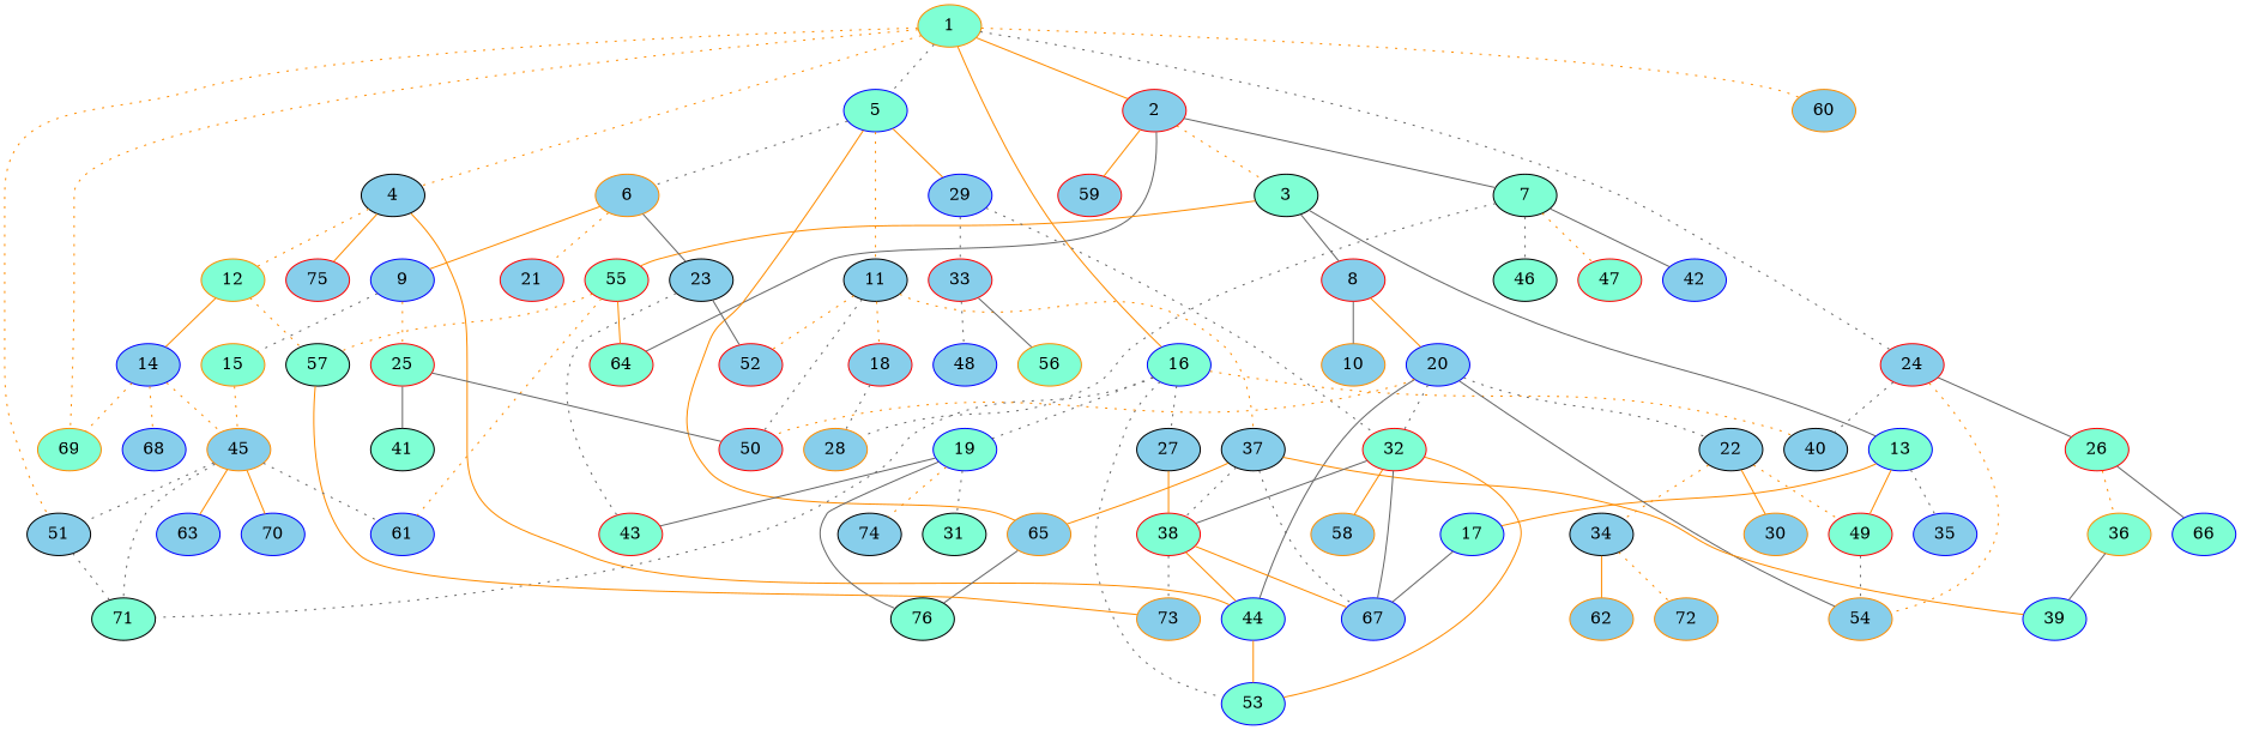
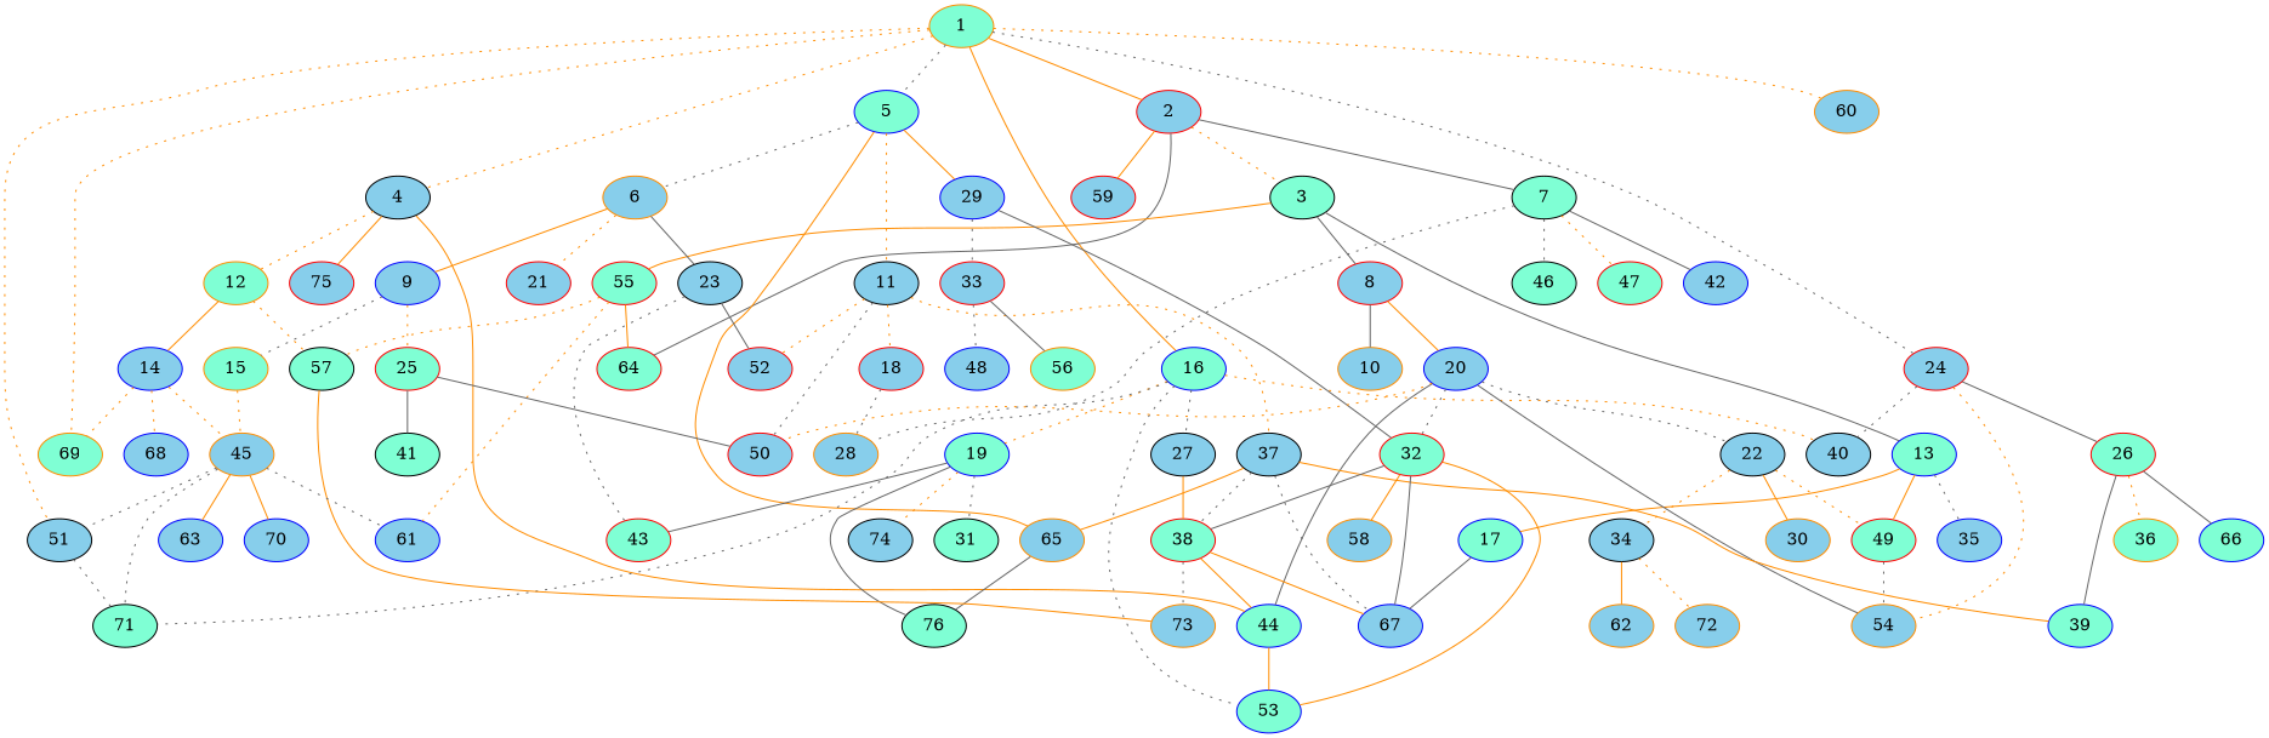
  graph {
    node [color=blue fillcolor=skyblue style=filled]
    edge [color=darkorange style=dotted]
    1 [color=darkorange fillcolor=aquamarine]
    2 [color=red]
    4 [color=black]
    5 [fillcolor=aquamarine]
    16 [fillcolor=aquamarine]
    24 [color=red]
    51 [color=black]
    60 [color=darkorange]
    69 [color=darkorange fillcolor=aquamarine]
    3 [color=black fillcolor=aquamarine]
    7 [color=black fillcolor=aquamarine]
    59 [color=red]
    64 [color=red fillcolor=aquamarine]
    12 [color=darkorange fillcolor=aquamarine]
    44 [fillcolor=aquamarine]
    75 [color=red]
    6 [color=darkorange]
    11 [color=black]
    29
    65 [color=darkorange]
    19 [fillcolor=aquamarine]
    27 [color=black]
    40 [color=black]
    53 [fillcolor=aquamarine]
    71 [color=black fillcolor=aquamarine]
    54 [color=darkorange]
    26 [color=red fillcolor=aquamarine]
    8 [color=red]
    13 [fillcolor=aquamarine]
    55 [color=red fillcolor=aquamarine]
    28 [color=darkorange]
    42
    46 [color=black fillcolor=aquamarine]
    47 [color=red fillcolor=aquamarine]
    10 [color=darkorange]
    20
    17 [fillcolor=aquamarine]
    35
    49 [color=red fillcolor=aquamarine]
    57 [color=black fillcolor=aquamarine]
    61
    14
    9
    21 [color=red]
    23 [color=black]
    18 [color=red]
    37 [color=black]
    50 [color=red]
    52 [color=red]
    32 [color=red fillcolor=aquamarine]
    33 [color=red]
    76 [color=black fillcolor=aquamarine]
    15 [color=darkorange fillcolor=aquamarine]
    25 [color=red fillcolor=aquamarine]
    43 [color=red fillcolor=aquamarine]
    22 [color=black]
    45 [color=darkorange]
    41 [color=black fillcolor=aquamarine]
    67
    39 [fillcolor=aquamarine]
    38 [color=red fillcolor=aquamarine]
    68
    73 [color=darkorange]
    63
    70
    31 [color=black fillcolor=aquamarine]
    74 [color=black]
    30 [color=darkorange]
    34 [color=black]
    58 [color=darkorange]
    62 [color=darkorange]
    72 [color=darkorange]
    36 [color=darkorange fillcolor=aquamarine]
    66 [fillcolor=aquamarine]
    48
    56 [color=darkorange fillcolor=aquamarine]
    1 -- 2 [style=solid]
    1 -- 4
    1 -- 5 [color=gray40]
    1 -- 16 [style=solid]
    1 -- 24 [color=gray40]
    1 -- 51
    1 -- 60
    1 -- 69
    2 -- 3
    2 -- 7 [color=gray40 style=solid]
    2 -- 59 [style=solid]
    2 -- 64 [color=gray40 style=solid]
    4 -- 12
    4 -- 44 [style=solid]
    4 -- 75 [style=solid]
    5 -- 6 [color=gray40]
    5 -- 11
    5 -- 29 [style=solid]
    5 -- 65 [style=solid]
-   16 -- 19 [color=gray40]
+   16 -- 19
    16 -- 27 [color=gray40]
    16 -- 40
    16 -- 53 [color=gray40]
    16 -- 71 [color=gray40]
    24 -- 40 [color=gray40]
    24 -- 54
    24 -- 26 [color=gray40 style=solid]
    51 -- 71 [color=gray40]
    3 -- 8 [color=gray40 style=solid]
    3 -- 13 [color=gray40 style=solid]
    3 -- 55 [style=solid]
    7 -- 28 [color=gray40]
    7 -- 42 [color=gray40 style=solid]
    7 -- 46 [color=gray40]
    7 -- 47
    12 -- 57
    12 -- 14 [style=solid]
    44 -- 53 [style=solid]
    6 -- 9 [style=solid]
    6 -- 21
    6 -- 23 [color=gray40 style=solid]
    11 -- 18
    11 -- 37
    11 -- 50 [color=gray40]
    11 -- 52
-   29 -- 32 [color=gray40]
+   29 -- 32 [color=gray40 style=solid]
    29 -- 33 [color=gray40]
    65 -- 76 [color=gray40 style=solid]
    19 -- 76 [color=gray40 style=solid]
    19 -- 43 [color=gray40 style=solid]
    19 -- 31 [color=gray40]
    19 -- 74
    27 -- 38 [style=solid]
-   36 -- 39 [color=gray40 style=solid]
+   26 -- 39 [color=gray40 style=solid]
    26 -- 36
    26 -- 66 [color=gray40 style=solid]
    8 -- 10 [color=gray40 style=solid]
    8 -- 20 [style=solid]
    13 -- 17 [style=solid]
    13 -- 35 [color=gray40]
    13 -- 49 [style=solid]
    55 -- 64 [style=solid]
    55 -- 57
    55 -- 61
    20 -- 44 [color=gray40 style=solid]
    20 -- 54 [color=gray40 style=solid]
    20 -- 50
    20 -- 32 [color=gray40]
    20 -- 22 [color=gray40]
    17 -- 67 [color=gray40 style=solid]
    49 -- 54 [color=gray40]
    57 -- 73 [style=solid]
    14 -- 69
    14 -- 45
    14 -- 68
    9 -- 15 [color=gray40]
    9 -- 25
    23 -- 52 [color=gray40 style=solid]
    23 -- 43 [color=gray40]
    18 -- 28 [color=gray40]
    37 -- 65 [style=solid]
    37 -- 67 [color=gray40]
    37 -- 39 [style=solid]
    37 -- 38 [color=gray40]
    32 -- 53 [style=solid]
    32 -- 67 [color=gray40 style=solid]
    32 -- 38 [color=gray40 style=solid]
    32 -- 58 [style=solid]
    33 -- 48 [color=gray40]
    33 -- 56 [color=gray40 style=solid]
    15 -- 45
    25 -- 50 [color=gray40 style=solid]
    25 -- 41 [color=gray40 style=solid]
    22 -- 49
    22 -- 30 [style=solid]
    22 -- 34
    45 -- 51 [color=gray40]
    45 -- 71 [color=gray40]
    45 -- 61 [color=gray40]
    45 -- 63 [style=solid]
    45 -- 70 [style=solid]
    38 -- 44 [style=solid]
    38 -- 67 [style=solid]
    38 -- 73 [color=gray40]
    34 -- 62 [style=solid]
    34 -- 72
  }
